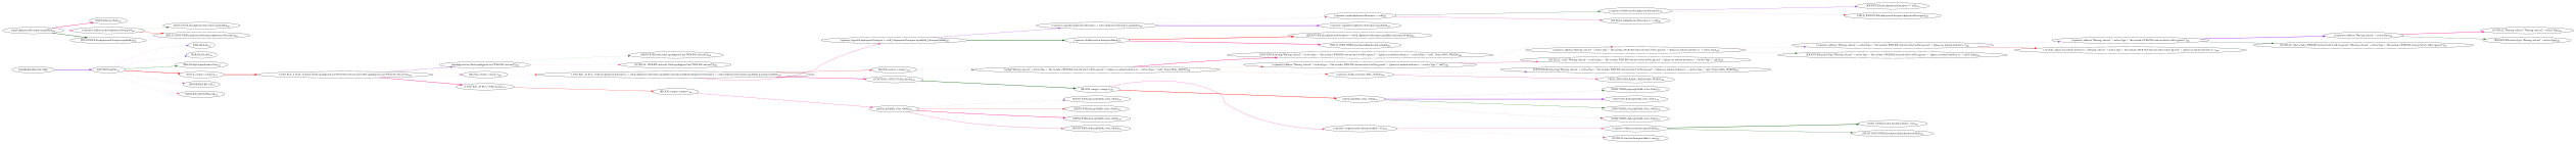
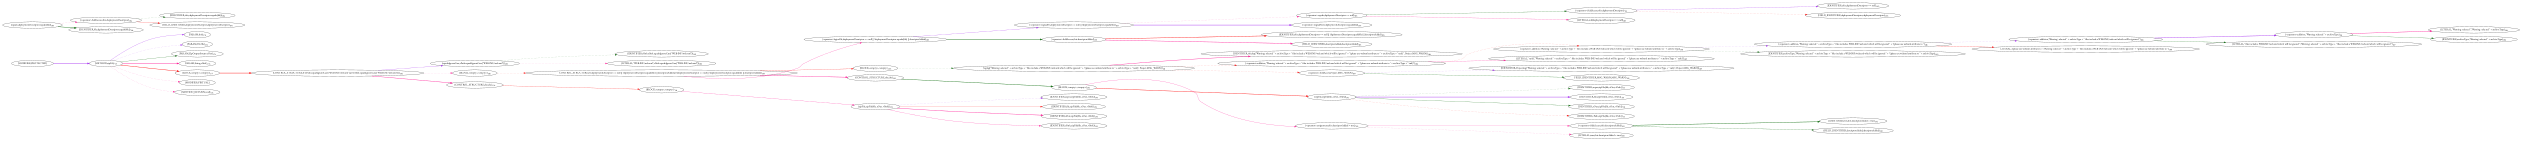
  digraph {
    fontname="EB Garamond"
    rankdir=LR
    node [fontname="EB Garamond"]
    edge [color=deeppink fontname="EB Garamond" style=dotted]
    n1 [label=<(METHOD,zipFile)<SUB>176</SUB>>]
    n2 [label=<(PARAM,this)<SUB>176</SUB>>]
    n3 [label=<(PARAM,File file)<SUB>176</SUB>>]
    n4 [label=<(PARAM,ZipOutputStream zOut)<SUB>176</SUB>>]
    n5 [label=<(PARAM,String vPath)<SUB>176</SUB>>]
    n6 [label=<(BLOCK,&lt;empty&gt;,&lt;empty&gt;)<SUB>177</SUB>>]
    n7 [label=<(MODIFIER,VIRTUAL)>]
    n8 [label=<(METHOD_RETURN,void)<SUB>176</SUB>>]
    n9 [label=<(CONTROL_STRUCTURE,if (vPath.equalsIgnoreCase(&quot;WEB-INF/web.xml&quot;)),if (vPath.equalsIgnoreCase(&quot;WEB-INF/web.xml&quot;)))<SUB>182</SUB>>]
    n10 [label=<(MODIFIER,PROTECTED)>]
    n11 [label=<(equalsIgnoreCase,vPath.equalsIgnoreCase(&quot;WEB-INF/web.xml&quot;))<SUB>182</SUB>>]
    n12 [label=<(BLOCK,&lt;empty&gt;,&lt;empty&gt;)<SUB>182</SUB>>]
    n13 [label=<(CONTROL_STRUCTURE,else,else)<SUB>194</SUB>>]
    n14 [label=<(IDENTIFIER,vPath,vPath.equalsIgnoreCase(&quot;WEB-INF/web.xml&quot;))<SUB>182</SUB>>]
    n15 [label=<(LITERAL,&quot;WEB-INF/web.xml&quot;,vPath.equalsIgnoreCase(&quot;WEB-INF/web.xml&quot;))<SUB>182</SUB>>]
    n16 [label=<(CONTROL_STRUCTURE,if (deploymentDescriptor == null || !deploymentDescriptor.equals(file) || descriptorAdded),if (deploymentDescriptor == null || !deploymentDescriptor.equals(file) || descriptorAdded))<SUB>183</SUB>>]
    n17 [label=<(BLOCK,&lt;empty&gt;,&lt;empty&gt;)<SUB>194</SUB>>]
    n18 [label=<(&lt;operator&gt;.logicalOr,deploymentDescriptor == null || !deploymentDescriptor.equals(file) || descriptorAdded)<SUB>183</SUB>>]
    n19 [label=<(BLOCK,&lt;empty&gt;,&lt;empty&gt;)<SUB>185</SUB>>]
    n20 [label=<(CONTROL_STRUCTURE,else,else)<SUB>190</SUB>>]
    n21 [label=<(&lt;operator&gt;.logicalOr,deploymentDescriptor == null || !deploymentDescriptor.equals(file))<SUB>183</SUB>>]
    n22 [label=<(&lt;operator&gt;.fieldAccess,this.descriptorAdded)<SUB>185</SUB>>]
    n23 [label=<(log,log(&quot;Warning: selected &quot; + archiveType + &quot; files include a WEB-INF/web.xml which will be ignored &quot; + &quot;(please use webxml attribute to &quot; + archiveType + &quot; task)&quot;, Project.MSG_WARN))<SUB>186</SUB>>]
    n24 [label=<(BLOCK,&lt;empty&gt;,&lt;empty&gt;)<SUB>190</SUB>>]
    n25 [label=<(&lt;operator&gt;.equals,deploymentDescriptor == null)<SUB>183</SUB>>]
    n26 [label=<(&lt;operator&gt;.logicalNot,!deploymentDescriptor.equals(file))<SUB>184</SUB>>]
    n27 [label=<(IDENTIFIER,this,deploymentDescriptor == null || !deploymentDescriptor.equals(file) || descriptorAdded)<SUB>185</SUB>>]
    n28 [label=<(FIELD_IDENTIFIER,descriptorAdded,descriptorAdded)<SUB>185</SUB>>]
    n29 [label=<(&lt;operator&gt;.fieldAccess,this.deploymentDescriptor)<SUB>183</SUB>>]
    n30 [label=<(LITERAL,null,deploymentDescriptor == null)<SUB>183</SUB>>]
    n31 [label=<(IDENTIFIER,this,deploymentDescriptor == null)<SUB>183</SUB>>]
    n32 [label=<(FIELD_IDENTIFIER,deploymentDescriptor,deploymentDescriptor)<SUB>183</SUB>>]
    n33 [label=<(equals,deploymentDescriptor.equals(file))<SUB>184</SUB>>]
    n34 [label=<(&lt;operator&gt;.fieldAccess,this.deploymentDescriptor)<SUB>184</SUB>>]
    n35 [label=<(IDENTIFIER,file,deploymentDescriptor.equals(file))<SUB>184</SUB>>]
    n36 [label=<(IDENTIFIER,this,deploymentDescriptor.equals(file))<SUB>184</SUB>>]
    n37 [label=<(FIELD_IDENTIFIER,deploymentDescriptor,deploymentDescriptor)<SUB>184</SUB>>]
    n38 [label=<(IDENTIFIER,this,log(&quot;Warning: selected &quot; + archiveType + &quot; files include a WEB-INF/web.xml which will be ignored &quot; + &quot;(please use webxml attribute to &quot; + archiveType + &quot; task)&quot;, Project.MSG_WARN))<SUB>186</SUB>>]
    n39 [label=<(&lt;operator&gt;.addition,&quot;Warning: selected &quot; + archiveType + &quot; files include a WEB-INF/web.xml which will be ignored &quot; + &quot;(please use webxml attribute to &quot; + archiveType + &quot; task)&quot;)<SUB>186</SUB>>]
    n40 [label=<(&lt;operator&gt;.fieldAccess,Project.MSG_WARN)<SUB>189</SUB>>]
    n41 [label=<(&lt;operator&gt;.addition,&quot;Warning: selected &quot; + archiveType + &quot; files include a WEB-INF/web.xml which will be ignored &quot; + &quot;(please use webxml attribute to &quot; + archiveType)<SUB>186</SUB>>]
    n42 [label=<(LITERAL,&quot; task)&quot;,&quot;Warning: selected &quot; + archiveType + &quot; files include a WEB-INF/web.xml which will be ignored &quot; + &quot;(please use webxml attribute to &quot; + archiveType + &quot; task)&quot;)<SUB>189</SUB>>]
    n43 [label=<(IDENTIFIER,Project,log(&quot;Warning: selected &quot; + archiveType + &quot; files include a WEB-INF/web.xml which will be ignored &quot; + &quot;(please use webxml attribute to &quot; + archiveType + &quot; task)&quot;, Project.MSG_WARN))<SUB>189</SUB>>]
    n44 [label=<(FIELD_IDENTIFIER,MSG_WARN,MSG_WARN)<SUB>189</SUB>>]
    n45 [label=<(&lt;operator&gt;.addition,&quot;Warning: selected &quot; + archiveType + &quot; files include a WEB-INF/web.xml which will be ignored &quot; + &quot;(please use webxml attribute to &quot;)<SUB>186</SUB>>]
    n46 [label=<(IDENTIFIER,archiveType,&quot;Warning: selected &quot; + archiveType + &quot; files include a WEB-INF/web.xml which will be ignored &quot; + &quot;(please use webxml attribute to &quot; + archiveType)<SUB>189</SUB>>]
    n47 [label=<(&lt;operator&gt;.addition,&quot;Warning: selected &quot; + archiveType + &quot; files include a WEB-INF/web.xml which will be ignored &quot;)<SUB>186</SUB>>]
    n48 [label=<(LITERAL,&quot;(please use webxml attribute to &quot;,&quot;Warning: selected &quot; + archiveType + &quot; files include a WEB-INF/web.xml which will be ignored &quot; + &quot;(please use webxml attribute to &quot;)<SUB>188</SUB>>]
    n49 [label=<(&lt;operator&gt;.addition,&quot;Warning: selected &quot; + archiveType)<SUB>186</SUB>>]
    n50 [label=<(LITERAL,&quot; files include a WEB-INF/web.xml which will be ignored &quot;,&quot;Warning: selected &quot; + archiveType + &quot; files include a WEB-INF/web.xml which will be ignored &quot;)<SUB>187</SUB>>]
    n51 [label=<(LITERAL,&quot;Warning: selected &quot;,&quot;Warning: selected &quot; + archiveType)<SUB>186</SUB>>]
    n52 [label=<(IDENTIFIER,archiveType,&quot;Warning: selected &quot; + archiveType)<SUB>186</SUB>>]
    n53 [label=<(zipFile,zipFile(file, zOut, vPath))<SUB>191</SUB>>]
    n54 [label=<(&lt;operator&gt;.assignment,this.descriptorAdded = true)<SUB>192</SUB>>]
    n55 [label=<(IDENTIFIER,super,zipFile(file, zOut, vPath))<SUB>191</SUB>>]
    n56 [label=<(IDENTIFIER,file,zipFile(file, zOut, vPath))<SUB>191</SUB>>]
    n57 [label=<(IDENTIFIER,zOut,zipFile(file, zOut, vPath))<SUB>191</SUB>>]
    n58 [label=<(IDENTIFIER,vPath,zipFile(file, zOut, vPath))<SUB>191</SUB>>]
    n59 [label=<(&lt;operator&gt;.fieldAccess,this.descriptorAdded)<SUB>192</SUB>>]
    n60 [label=<(LITERAL,true,this.descriptorAdded = true)<SUB>190</SUB>>]
    n61 [label=<(IDENTIFIER,this,this.descriptorAdded = true)<SUB>192</SUB>>]
    n62 [label=<(FIELD_IDENTIFIER,descriptorAdded,descriptorAdded)<SUB>192</SUB>>]
    n63 [label=<(zipFile,zipFile(file, zOut, vPath))<SUB>195</SUB>>]
    n64 [label=<(IDENTIFIER,super,zipFile(file, zOut, vPath))<SUB>195</SUB>>]
    n65 [label=<(IDENTIFIER,file,zipFile(file, zOut, vPath))<SUB>195</SUB>>]
    n66 [label=<(IDENTIFIER,zOut,zipFile(file, zOut, vPath))<SUB>195</SUB>>]
    n67 [label=<(IDENTIFIER,vPath,zipFile(file, zOut, vPath))<SUB>195</SUB>>]
-   n1 -> n2 [color=purple]
+   n1 -> n2 [color=purple style=solid]
    n1 -> n3 [color=purple]
    n1 -> n4 [color=darkgreen style=solid]
-   n33 -> n5 [style=bold]
+   n1 -> n5 [style=bold]
    n1 -> n6 [color=red style=bold]
    n1 -> n7
    n1 -> n8
    n6 -> n9 [color=red style=bold]
    n9 -> n11 [color=purple style=solid]
    n9 -> n12
    n9 -> n13 [style=bold]
    n10 -> n1 [color=purple style=bold]
    n11 -> n14 [color=darkgreen]
    n11 -> n15
    n12 -> n16 [color=red]
    n13 -> n17 [color=red style=solid]
    n16 -> n18 [style=solid]
    n16 -> n19 [color=red style=solid]
    n16 -> n20 [style=bold]
    n17 -> n63 [style=solid]
    n18 -> n21 [color=purple style=solid]
    n18 -> n22 [color=darkgreen style=bold]
    n19 -> n23 [color=darkgreen]
    n20 -> n24 [color=darkgreen style=bold]
    n21 -> n25
    n21 -> n26 [color=purple style=bold]
    n22 -> n27 [color=red style=bold]
    n22 -> n28 [style=bold]
    n23 -> n38 [style=bold]
    n23 -> n39 [color=red]
    n23 -> n40 [color=red]
    n24 -> n53 [color=red style=bold]
    n24 -> n54 [style=solid]
    n25 -> n29 [color=darkgreen style=solid]
    n25 -> n30 [style=solid]
    n29 -> n31 [color=purple style=solid]
    n29 -> n32 [color=red]
    n33 -> n34
    n33 -> n35 [color=darkgreen style=bold]
    n34 -> n36 [color=darkgreen]
    n34 -> n37 [color=red style=solid]
    n39 -> n41 [color=red]
    n39 -> n42 [style=solid]
    n40 -> n43 [color=purple]
-   n40 -> n44 [style=solid]
+   n40 -> n44 [color=darkgreen style=solid]
    n41 -> n45 [color=purple]
    n41 -> n46 [color=darkgreen]
    n45 -> n47 [color=purple]
    n45 -> n48 [color=red style=solid]
    n47 -> n49 [color=purple style=bold]
    n47 -> n50 [color=darkgreen style=solid]
    n49 -> n51 [style=bold]
    n49 -> n52 [color=darkgreen style=solid]
    n53 -> n55 [color=darkgreen]
    n53 -> n56 [color=purple style=bold]
    n53 -> n57 [color=darkgreen style=solid]
    n53 -> n58 [color=red]
    n54 -> n59 [style=solid]
    n54 -> n60
    n59 -> n61 [color=darkgreen style=bold]
    n59 -> n62 [color=darkgreen style=solid]
    n63 -> n64 [color=purple]
    n63 -> n65 [color=red style=solid]
    n63 -> n66 [style=bold]
    n63 -> n67 [style=solid]
  }
